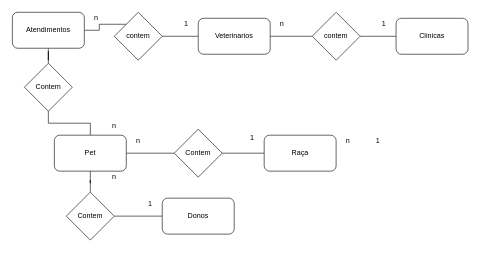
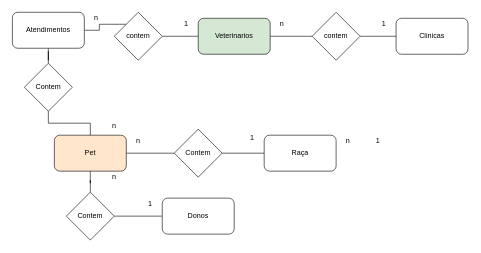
  <mxCell id="0" />
  <mxCell id="1" parent="0" />
  <mxCell id="2" style="edgeStyle=orthogonalEdgeStyle;rounded=0;orthogonalLoop=1;jettySize=auto;html=1;entryX=0;entryY=0.5;entryDx=0;entryDy=0;endArrow=none;endFill=0;" edge="1" parent="1" source="4" target="6"><mxGeometry relative="1" as="geometry" /></mxCell>
  <mxCell id="3" style="edgeStyle=orthogonalEdgeStyle;rounded=0;orthogonalLoop=1;jettySize=auto;html=1;endArrow=none;endFill=0;" edge="1" parent="1" source="4" target="17"><mxGeometry relative="1" as="geometry" /></mxCell>
- <mxCell id="4" value="Pet" style="rounded=1;whiteSpace=wrap;html=1;" vertex="1" parent="1"><mxGeometry x="90" y="225" width="120" height="60" as="geometry" /></mxCell>
+ <mxCell id="4" value="Pet" style="rounded=1;whiteSpace=wrap;html=1;fillColor=#ffe6cc;" vertex="1" parent="1"><mxGeometry x="90" y="225" width="120" height="60" as="geometry" /></mxCell>
  <mxCell id="5" style="edgeStyle=orthogonalEdgeStyle;rounded=0;orthogonalLoop=1;jettySize=auto;html=1;endArrow=none;endFill=0;" edge="1" parent="1" source="6" target="7"><mxGeometry relative="1" as="geometry" /></mxCell>
  <mxCell id="6" value="Contem" style="rhombus;whiteSpace=wrap;html=1;" vertex="1" parent="1"><mxGeometry x="290" y="215" width="80" height="80" as="geometry" /></mxCell>
  <mxCell id="7" value="Raça" style="rounded=1;whiteSpace=wrap;html=1;" vertex="1" parent="1"><mxGeometry x="440" y="225" width="120" height="60" as="geometry" /></mxCell>
  <mxCell id="8" value="n" style="text;html=1;strokeColor=none;fillColor=none;align=center;verticalAlign=middle;whiteSpace=wrap;rounded=0;" vertex="1" parent="1"><mxGeometry x="210" y="225" width="40" height="20" as="geometry" /></mxCell>
  <mxCell id="9" value="1" style="text;html=1;strokeColor=none;fillColor=none;align=center;verticalAlign=middle;whiteSpace=wrap;rounded=0;" vertex="1" parent="1"><mxGeometry x="400" y="220" width="40" height="20" as="geometry" /></mxCell>
  <mxCell id="10" style="edgeStyle=orthogonalEdgeStyle;rounded=0;orthogonalLoop=1;jettySize=auto;html=1;entryX=0;entryY=0.5;entryDx=0;entryDy=0;endArrow=none;endFill=0;" edge="1" parent="1" source="12" target="13"><mxGeometry relative="1" as="geometry" /></mxCell>
  <mxCell id="11" style="edgeStyle=orthogonalEdgeStyle;rounded=0;orthogonalLoop=1;jettySize=auto;html=1;entryX=0.5;entryY=1;entryDx=0;entryDy=0;endArrow=none;endFill=0;" edge="1" parent="1" source="12" target="4"><mxGeometry relative="1" as="geometry" /></mxCell>
  <mxCell id="12" value="Contem" style="rhombus;whiteSpace=wrap;html=1;" vertex="1" parent="1"><mxGeometry x="110" y="320" width="80" height="80" as="geometry" /></mxCell>
  <mxCell id="13" value="Donos" style="rounded=1;whiteSpace=wrap;html=1;" vertex="1" parent="1"><mxGeometry x="270" y="330" width="120" height="60" as="geometry" /></mxCell>
  <mxCell id="14" value="n" style="text;html=1;strokeColor=none;fillColor=none;align=center;verticalAlign=middle;whiteSpace=wrap;rounded=0;" vertex="1" parent="1"><mxGeometry x="170" y="285" width="40" height="20" as="geometry" /></mxCell>
  <mxCell id="15" value="1" style="text;html=1;strokeColor=none;fillColor=none;align=center;verticalAlign=middle;whiteSpace=wrap;rounded=0;" vertex="1" parent="1"><mxGeometry x="230" y="330" width="40" height="20" as="geometry" /></mxCell>
  <mxCell id="16" style="edgeStyle=orthogonalEdgeStyle;rounded=0;orthogonalLoop=1;jettySize=auto;html=1;endArrow=none;endFill=0;" edge="1" parent="1" source="17" target="30"><mxGeometry relative="1" as="geometry" /></mxCell>
  <mxCell id="17" value="Contem" style="rhombus;whiteSpace=wrap;html=1;" vertex="1" parent="1"><mxGeometry x="40" y="105" width="80" height="80" as="geometry" /></mxCell>
  <mxCell id="18" style="edgeStyle=orthogonalEdgeStyle;rounded=0;orthogonalLoop=1;jettySize=auto;html=1;entryX=0;entryY=0.5;entryDx=0;entryDy=0;endArrow=none;endFill=0;" edge="1" parent="1" source="19" target="26"><mxGeometry relative="1" as="geometry" /></mxCell>
- <mxCell id="19" value="Veterinarios" style="rounded=1;whiteSpace=wrap;html=1;" vertex="1" parent="1"><mxGeometry x="330" y="30" width="120" height="60" as="geometry" /></mxCell>
+ <mxCell id="19" value="Veterinarios" style="rounded=1;whiteSpace=wrap;html=1;fillColor=#d5e8d4;" vertex="1" parent="1"><mxGeometry x="330" y="30" width="120" height="60" as="geometry" /></mxCell>
  <mxCell id="20" value="n" style="text;html=1;strokeColor=none;fillColor=none;align=center;verticalAlign=middle;whiteSpace=wrap;rounded=0;" vertex="1" parent="1"><mxGeometry x="170" y="200" width="40" height="20" as="geometry" /></mxCell>
  <mxCell id="21" value="1" style="text;html=1;strokeColor=none;fillColor=none;align=center;verticalAlign=middle;whiteSpace=wrap;rounded=0;" vertex="1" parent="1"><mxGeometry x="290" y="30" width="40" height="20" as="geometry" /></mxCell>
  <mxCell id="22" value="1" style="text;html=1;strokeColor=none;fillColor=none;align=center;verticalAlign=middle;whiteSpace=wrap;rounded=0;" vertex="1" parent="1"><mxGeometry x="610" y="225" width="40" height="20" as="geometry" /></mxCell>
  <mxCell id="23" value="n" style="text;html=1;strokeColor=none;fillColor=none;align=center;verticalAlign=middle;whiteSpace=wrap;rounded=0;" vertex="1" parent="1"><mxGeometry x="560" y="225" width="40" height="20" as="geometry" /></mxCell>
  <mxCell id="24" value="Clinicas" style="rounded=1;whiteSpace=wrap;html=1;" vertex="1" parent="1"><mxGeometry x="660" y="30" width="120" height="60" as="geometry" /></mxCell>
  <mxCell id="25" style="edgeStyle=orthogonalEdgeStyle;rounded=0;orthogonalLoop=1;jettySize=auto;html=1;endArrow=none;endFill=0;" edge="1" parent="1" source="26" target="24"><mxGeometry relative="1" as="geometry" /></mxCell>
  <mxCell id="26" value="contem" style="rhombus;whiteSpace=wrap;html=1;" vertex="1" parent="1"><mxGeometry x="520" y="20" width="80" height="80" as="geometry" /></mxCell>
  <mxCell id="27" value="n" style="text;html=1;strokeColor=none;fillColor=none;align=center;verticalAlign=middle;whiteSpace=wrap;rounded=0;" vertex="1" parent="1"><mxGeometry x="450" y="30" width="40" height="20" as="geometry" /></mxCell>
  <mxCell id="28" value="1" style="text;html=1;strokeColor=none;fillColor=none;align=center;verticalAlign=middle;whiteSpace=wrap;rounded=0;" vertex="1" parent="1"><mxGeometry x="620" y="30" width="40" height="20" as="geometry" /></mxCell>
  <mxCell id="29" style="edgeStyle=orthogonalEdgeStyle;rounded=0;orthogonalLoop=1;jettySize=auto;html=1;entryX=0;entryY=0;entryDx=0;entryDy=0;endArrow=none;endFill=0;" edge="1" parent="1" source="30" target="33"><mxGeometry relative="1" as="geometry" /></mxCell>
  <mxCell id="30" value="Atendimentos" style="rounded=1;whiteSpace=wrap;html=1;" vertex="1" parent="1"><mxGeometry x="20" y="20" width="120" height="60" as="geometry" /></mxCell>
  <mxCell id="31" value="n" style="text;html=1;strokeColor=none;fillColor=none;align=center;verticalAlign=middle;whiteSpace=wrap;rounded=0;" vertex="1" parent="1"><mxGeometry x="140" y="20" width="40" height="20" as="geometry" /></mxCell>
  <mxCell id="32" style="edgeStyle=orthogonalEdgeStyle;rounded=0;orthogonalLoop=1;jettySize=auto;html=1;endArrow=none;endFill=0;" edge="1" parent="1" source="33" target="19"><mxGeometry relative="1" as="geometry" /></mxCell>
  <mxCell id="33" value="contem" style="rhombus;whiteSpace=wrap;html=1;" vertex="1" parent="1"><mxGeometry x="190" y="20" width="80" height="80" as="geometry" /></mxCell>
